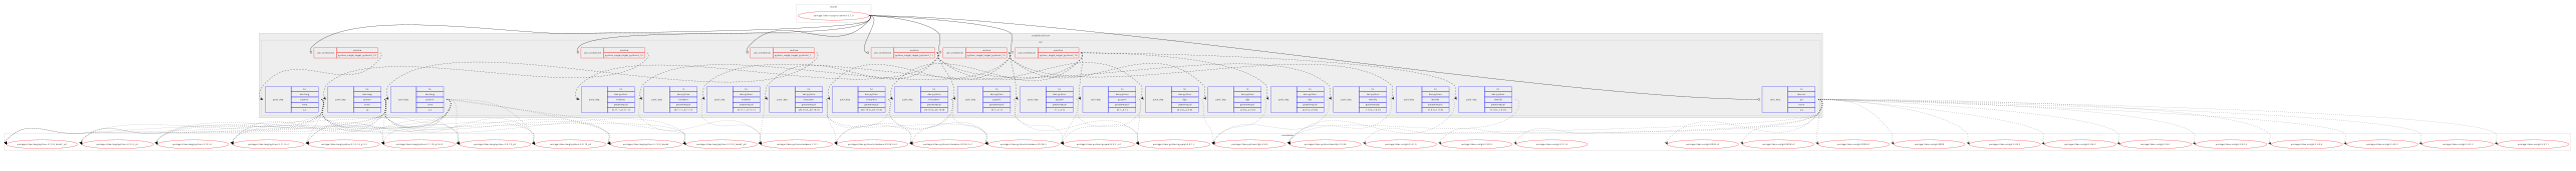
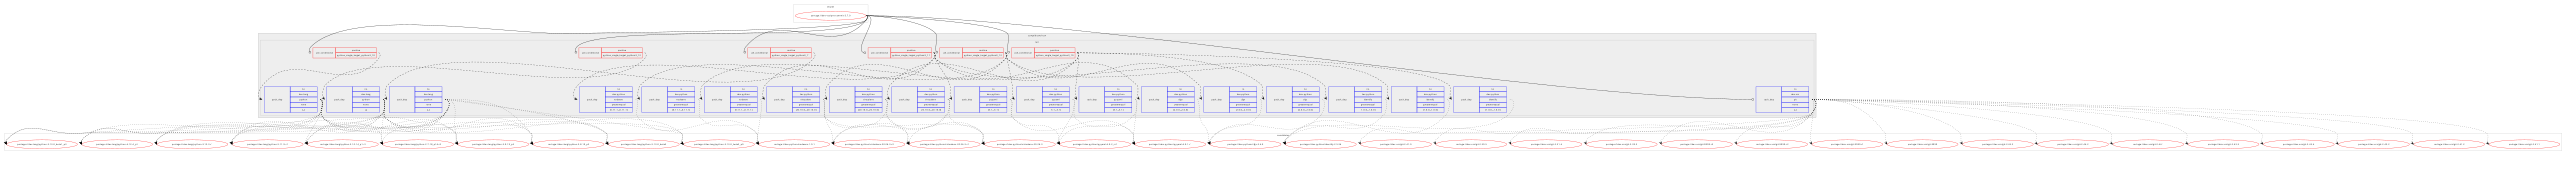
  digraph {
    compound=true
    concentrate=true
    fontname="Open Sans"
    fontsize=10
    newrank=true
    rankdir=TB
    ranksep=1.5
    node [color=red fontname="Open Sans" fontsize=10]
    edge [arrowhead=vee fontname="Open Sans" headport=w style=dotted tailport=e weight=100]
    n1 [label="portage://dev-vcs/pre-commit-3.7.0" width=4]
    n2 [color=blue label=<<TABLE BORDER="0" CELLBORDER="1" CELLSPACING="0" CELLPADDING="4" WIDTH="220"><TR><TD ROWSPAN="6" CELLPADDING="30">pack_dep</TD></TR><TR><TD WIDTH="110">no</TD></TR><TR><TD>dev-lang</TD></TR><TR><TD>python</TD></TR><TR><TD>none</TD></TR><TR><TD>[,,]</TD></TR></TABLE>> shape=none]
    n3 [label=<<TABLE BORDER="0" CELLBORDER="1" CELLSPACING="0" CELLPADDING="4"><TR><TD ROWSPAN="3" CELLPADDING="10">use_conditional</TD></TR><TR><TD>positive</TD></TR><TR><TD>python_single_target_python3_10</TD></TR></TABLE>> shape=none]
    n4 [color=blue label=<<TABLE BORDER="0" CELLBORDER="1" CELLSPACING="0" CELLPADDING="4" WIDTH="220"><TR><TD ROWSPAN="6" CELLPADDING="30">pack_dep</TD></TR><TR><TD WIDTH="110">no</TD></TR><TR><TD>dev-python</TD></TR><TR><TD>cfgv</TD></TR><TR><TD>greaterequal</TD></TR><TR><TD>[2.0.0,,,2.0.0]</TD></TR></TABLE>> shape=none]
    n5 [color=blue label=<<TABLE BORDER="0" CELLBORDER="1" CELLSPACING="0" CELLPADDING="4" WIDTH="220"><TR><TD ROWSPAN="6" CELLPADDING="30">pack_dep</TD></TR><TR><TD WIDTH="110">no</TD></TR><TR><TD>dev-python</TD></TR><TR><TD>identify</TD></TR><TR><TD>greaterequal</TD></TR><TR><TD>[1.0.0,,,1.0.0]</TD></TR></TABLE>> shape=none]
    n6 [color=blue label=<<TABLE BORDER="0" CELLBORDER="1" CELLSPACING="0" CELLPADDING="4" WIDTH="220"><TR><TD ROWSPAN="6" CELLPADDING="30">pack_dep</TD></TR><TR><TD WIDTH="110">no</TD></TR><TR><TD>dev-python</TD></TR><TR><TD>nodeenv</TD></TR><TR><TD>greaterequal</TD></TR><TR><TD>[0.11.1,,,0.11.1]</TD></TR></TABLE>> shape=none]
    n7 [color=blue label=<<TABLE BORDER="0" CELLBORDER="1" CELLSPACING="0" CELLPADDING="4" WIDTH="220"><TR><TD ROWSPAN="6" CELLPADDING="30">pack_dep</TD></TR><TR><TD WIDTH="110">no</TD></TR><TR><TD>dev-python</TD></TR><TR><TD>pyyaml</TD></TR><TR><TD>greaterequal</TD></TR><TR><TD>[5.1,,,5.1]</TD></TR></TABLE>> shape=none]
    n8 [color=blue label=<<TABLE BORDER="0" CELLBORDER="1" CELLSPACING="0" CELLPADDING="4" WIDTH="220"><TR><TD ROWSPAN="6" CELLPADDING="30">pack_dep</TD></TR><TR><TD WIDTH="110">no</TD></TR><TR><TD>dev-python</TD></TR><TR><TD>virtualenv</TD></TR><TR><TD>greaterequal</TD></TR><TR><TD>[20.10.0,,,20.10.0]</TD></TR></TABLE>> shape=none]
    n9 [label=<<TABLE BORDER="0" CELLBORDER="1" CELLSPACING="0" CELLPADDING="4"><TR><TD ROWSPAN="3" CELLPADDING="10">use_conditional</TD></TR><TR><TD>positive</TD></TR><TR><TD>python_single_target_python3_10</TD></TR></TABLE>> shape=none]
    n10 [color=blue label=<<TABLE BORDER="0" CELLBORDER="1" CELLSPACING="0" CELLPADDING="4" WIDTH="220"><TR><TD ROWSPAN="6" CELLPADDING="30">pack_dep</TD></TR><TR><TD WIDTH="110">no</TD></TR><TR><TD>dev-lang</TD></TR><TR><TD>python</TD></TR><TR><TD>none</TD></TR><TR><TD>[,,]</TD></TR></TABLE>> shape=none]
    n11 [label=<<TABLE BORDER="0" CELLBORDER="1" CELLSPACING="0" CELLPADDING="4"><TR><TD ROWSPAN="3" CELLPADDING="10">use_conditional</TD></TR><TR><TD>positive</TD></TR><TR><TD>python_single_target_python3_11</TD></TR></TABLE>> shape=none]
    n12 [color=blue label=<<TABLE BORDER="0" CELLBORDER="1" CELLSPACING="0" CELLPADDING="4" WIDTH="220"><TR><TD ROWSPAN="6" CELLPADDING="30">pack_dep</TD></TR><TR><TD WIDTH="110">no</TD></TR><TR><TD>dev-python</TD></TR><TR><TD>cfgv</TD></TR><TR><TD>greaterequal</TD></TR><TR><TD>[2.0.0,,,2.0.0]</TD></TR></TABLE>> shape=none]
    n13 [color=blue label=<<TABLE BORDER="0" CELLBORDER="1" CELLSPACING="0" CELLPADDING="4" WIDTH="220"><TR><TD ROWSPAN="6" CELLPADDING="30">pack_dep</TD></TR><TR><TD WIDTH="110">no</TD></TR><TR><TD>dev-python</TD></TR><TR><TD>identify</TD></TR><TR><TD>greaterequal</TD></TR><TR><TD>[1.0.0,,,1.0.0]</TD></TR></TABLE>> shape=none]
    n14 [color=blue label=<<TABLE BORDER="0" CELLBORDER="1" CELLSPACING="0" CELLPADDING="4" WIDTH="220"><TR><TD ROWSPAN="6" CELLPADDING="30">pack_dep</TD></TR><TR><TD WIDTH="110">no</TD></TR><TR><TD>dev-python</TD></TR><TR><TD>nodeenv</TD></TR><TR><TD>greaterequal</TD></TR><TR><TD>[0.11.1,,,0.11.1]</TD></TR></TABLE>> shape=none]
    n15 [color=blue label=<<TABLE BORDER="0" CELLBORDER="1" CELLSPACING="0" CELLPADDING="4" WIDTH="220"><TR><TD ROWSPAN="6" CELLPADDING="30">pack_dep</TD></TR><TR><TD WIDTH="110">no</TD></TR><TR><TD>dev-python</TD></TR><TR><TD>pyyaml</TD></TR><TR><TD>greaterequal</TD></TR><TR><TD>[5.1,,,5.1]</TD></TR></TABLE>> shape=none]
    n16 [color=blue label=<<TABLE BORDER="0" CELLBORDER="1" CELLSPACING="0" CELLPADDING="4" WIDTH="220"><TR><TD ROWSPAN="6" CELLPADDING="30">pack_dep</TD></TR><TR><TD WIDTH="110">no</TD></TR><TR><TD>dev-python</TD></TR><TR><TD>virtualenv</TD></TR><TR><TD>greaterequal</TD></TR><TR><TD>[20.10.0,,,20.10.0]</TD></TR></TABLE>> shape=none]
    n17 [label=<<TABLE BORDER="0" CELLBORDER="1" CELLSPACING="0" CELLPADDING="4"><TR><TD ROWSPAN="3" CELLPADDING="10">use_conditional</TD></TR><TR><TD>positive</TD></TR><TR><TD>python_single_target_python3_11</TD></TR></TABLE>> shape=none]
    n18 [color=blue label=<<TABLE BORDER="0" CELLBORDER="1" CELLSPACING="0" CELLPADDING="4" WIDTH="220"><TR><TD ROWSPAN="6" CELLPADDING="30">pack_dep</TD></TR><TR><TD WIDTH="110">no</TD></TR><TR><TD>dev-lang</TD></TR><TR><TD>python</TD></TR><TR><TD>none</TD></TR><TR><TD>[,,]</TD></TR></TABLE>> shape=none]
    n19 [label=<<TABLE BORDER="0" CELLBORDER="1" CELLSPACING="0" CELLPADDING="4"><TR><TD ROWSPAN="3" CELLPADDING="10">use_conditional</TD></TR><TR><TD>positive</TD></TR><TR><TD>python_single_target_python3_12</TD></TR></TABLE>> shape=none]
    n20 [color=blue label=<<TABLE BORDER="0" CELLBORDER="1" CELLSPACING="0" CELLPADDING="4" WIDTH="220"><TR><TD ROWSPAN="6" CELLPADDING="30">pack_dep</TD></TR><TR><TD WIDTH="110">no</TD></TR><TR><TD>dev-python</TD></TR><TR><TD>cfgv</TD></TR><TR><TD>greaterequal</TD></TR><TR><TD>[2.0.0,,,2.0.0]</TD></TR></TABLE>> shape=none]
    n21 [color=blue label=<<TABLE BORDER="0" CELLBORDER="1" CELLSPACING="0" CELLPADDING="4" WIDTH="220"><TR><TD ROWSPAN="6" CELLPADDING="30">pack_dep</TD></TR><TR><TD WIDTH="110">no</TD></TR><TR><TD>dev-python</TD></TR><TR><TD>identify</TD></TR><TR><TD>greaterequal</TD></TR><TR><TD>[1.0.0,,,1.0.0]</TD></TR></TABLE>> shape=none]
    n22 [color=blue label=<<TABLE BORDER="0" CELLBORDER="1" CELLSPACING="0" CELLPADDING="4" WIDTH="220"><TR><TD ROWSPAN="6" CELLPADDING="30">pack_dep</TD></TR><TR><TD WIDTH="110">no</TD></TR><TR><TD>dev-python</TD></TR><TR><TD>nodeenv</TD></TR><TR><TD>greaterequal</TD></TR><TR><TD>[0.11.1,,,0.11.1]</TD></TR></TABLE>> shape=none]
    n23 [color=blue label=<<TABLE BORDER="0" CELLBORDER="1" CELLSPACING="0" CELLPADDING="4" WIDTH="220"><TR><TD ROWSPAN="6" CELLPADDING="30">pack_dep</TD></TR><TR><TD WIDTH="110">no</TD></TR><TR><TD>dev-python</TD></TR><TR><TD>pyyaml</TD></TR><TR><TD>greaterequal</TD></TR><TR><TD>[5.1,,,5.1]</TD></TR></TABLE>> shape=none]
    n24 [color=blue label=<<TABLE BORDER="0" CELLBORDER="1" CELLSPACING="0" CELLPADDING="4" WIDTH="220"><TR><TD ROWSPAN="6" CELLPADDING="30">pack_dep</TD></TR><TR><TD WIDTH="110">no</TD></TR><TR><TD>dev-python</TD></TR><TR><TD>virtualenv</TD></TR><TR><TD>greaterequal</TD></TR><TR><TD>[20.10.0,,,20.10.0]</TD></TR></TABLE>> shape=none]
    n25 [label=<<TABLE BORDER="0" CELLBORDER="1" CELLSPACING="0" CELLPADDING="4"><TR><TD ROWSPAN="3" CELLPADDING="10">use_conditional</TD></TR><TR><TD>positive</TD></TR><TR><TD>python_single_target_python3_12</TD></TR></TABLE>> shape=none]
    n26 [color=blue label=<<TABLE BORDER="0" CELLBORDER="1" CELLSPACING="0" CELLPADDING="4" WIDTH="220"><TR><TD ROWSPAN="6" CELLPADDING="30">pack_dep</TD></TR><TR><TD WIDTH="110">no</TD></TR><TR><TD>dev-vcs</TD></TR><TR><TD>git</TD></TR><TR><TD>none</TD></TR><TR><TD>[,,]</TD></TR></TABLE>> shape=none]
    n27 [label="portage://dev-lang/python-2.7.18_p16-r2" width=4]
    n28 [label="portage://dev-lang/python-3.10.14_p1-r1" width=4]
    n29 [label="portage://dev-lang/python-3.11.9-r1" width=4]
    n30 [label="portage://dev-lang/python-3.12.3-r1" width=4]
    n31 [label="portage://dev-lang/python-4.12.4_p1" width=4]
    n32 [label="portage://dev-lang/python-3.13.0_beta1_p3" width=4]
    n33 [label="portage://dev-lang/python-3.13.0_beta2_p9" width=4]
    n34 [label="portage://dev-lang/python-3.13.0_beta3" width=4]
    n35 [label="portage://dev-lang/python-3.8.19_p2" width=4]
    n36 [label="portage://dev-lang/python-3.9.19_p3" width=4]
    n37 [label="portage://dev-python/cfgv-3.4.0" width=4]
    n38 [label="portage://dev-python/identify-2.5.36" width=4]
    n39 [label="portage://dev-python/nodeenv-1.9.1" width=4]
    n40 [label="portage://dev-python/pyyaml-6.0.1-r1" width=4]
    n41 [label="portage://dev-python/pyyaml-6.0.2_rc1" width=4]
    n42 [label="portage://dev-python/virtualenv-20.26.3" width=4]
    n43 [label="portage://dev-python/virtualenv-20.26.3-r1" width=4]
    n44 [label="portage://dev-python/virtualenv-20.26.3-r2" width=4]
+   n45 [label="portage://dev-vcs/git-2.39.3" width=4]
    n46 [label="portage://dev-vcs/git-2.31.4" width=4]
    n47 [label="portage://dev-vcs/git-2.39.5" width=4]
    n48 [label="portage://dev-vcs/git-2.41.0" width=4]
    n49 [label="portage://dev-vcs/git-2.41.1" width=4]
    n50 [label="portage://dev-vcs/git-2.41.2" width=4]
    n51 [label="portage://dev-vcs/git-2.43.2" width=4]
    n52 [label="portage://dev-vcs/git-2.43.4" width=4]
    n53 [label="portage://dev-vcs/git-2.43.5" width=4]
    n54 [label="portage://dev-vcs/git-2.44.1" width=4]
    n55 [label="portage://dev-vcs/git-2.44.2" width=4]
    n56 [label="portage://dev-vcs/git-2.45.2" width=4]
    n57 [label="portage://dev-vcs/git-9999" width=4]
    n58 [label="portage://dev-vcs/git-9999-r1" width=4]
    n59 [label="portage://dev-vcs/git-9999-r2" width=4]
    n60 [label="portage://dev-vcs/git-9999-r3" width=4]
    subgraph cluster_1 {
      color=gray
      label=<<i>ebuild</i>>
      rank=same
      n1
    }
    subgraph cluster_2 {
      color=gray
      label=<<i>dependencies</i>>
      subgraph cluster_3 {
        color=gray
        fillcolor="#eeeeee"
        label=<<i>compile</i>>
        style=filled
      }
      subgraph cluster_4 {
        color=gray
        fillcolor="#eeeeee"
        label=<<i>compile and run</i>>
        style=filled
      }
      subgraph cluster_5 {
        color=gray
        fillcolor="#eeeeee"
        label=<<i>run</i>>
        style=filled
        subgraph sub_6 {
          color=gray
          fillcolor="#eeeeee"
          label=<<i>run</i>>
          style=filled
          n3
          subgraph sub_7 {
            color=gray
            fillcolor="#eeeeee"
            label=<<i>run</i>>
            style=filled
            n2
          }
        }
        subgraph sub_8 {
          color=gray
          fillcolor="#eeeeee"
          label=<<i>run</i>>
          style=filled
          n9
          subgraph sub_9 {
            color=gray
            fillcolor="#eeeeee"
            label=<<i>run</i>>
            style=filled
            n4
          }
          subgraph sub_10 {
            color=gray
            fillcolor="#eeeeee"
            label=<<i>run</i>>
            style=filled
            n5
          }
          subgraph sub_11 {
            color=gray
            fillcolor="#eeeeee"
            label=<<i>run</i>>
            style=filled
            n6
          }
          subgraph sub_12 {
            color=gray
            fillcolor="#eeeeee"
            label=<<i>run</i>>
            style=filled
            n7
          }
          subgraph sub_13 {
            color=gray
            fillcolor="#eeeeee"
            label=<<i>run</i>>
            style=filled
            n8
          }
        }
        subgraph sub_14 {
          color=gray
          fillcolor="#eeeeee"
          label=<<i>run</i>>
          style=filled
          n11
          subgraph sub_15 {
            color=gray
            fillcolor="#eeeeee"
            label=<<i>run</i>>
            style=filled
            n10
          }
        }
        subgraph sub_16 {
          color=gray
          fillcolor="#eeeeee"
          label=<<i>run</i>>
          style=filled
          n17
          subgraph sub_17 {
            color=gray
            fillcolor="#eeeeee"
            label=<<i>run</i>>
            style=filled
            n12
          }
          subgraph sub_18 {
            color=gray
            fillcolor="#eeeeee"
            label=<<i>run</i>>
            style=filled
            n13
          }
          subgraph sub_19 {
            color=gray
            fillcolor="#eeeeee"
            label=<<i>run</i>>
            style=filled
            n14
          }
          subgraph sub_20 {
            color=gray
            fillcolor="#eeeeee"
            label=<<i>run</i>>
            style=filled
            n15
          }
          subgraph sub_21 {
            color=gray
            fillcolor="#eeeeee"
            label=<<i>run</i>>
            style=filled
            n16
          }
        }
        subgraph sub_22 {
          color=gray
          fillcolor="#eeeeee"
          label=<<i>run</i>>
          style=filled
          n19
          subgraph sub_23 {
            color=gray
            fillcolor="#eeeeee"
            label=<<i>run</i>>
            style=filled
            n18
          }
        }
        subgraph sub_24 {
          color=gray
          fillcolor="#eeeeee"
          label=<<i>run</i>>
          style=filled
          n25
          subgraph sub_25 {
            color=gray
            fillcolor="#eeeeee"
            label=<<i>run</i>>
            style=filled
            n20
          }
          subgraph sub_26 {
            color=gray
            fillcolor="#eeeeee"
            label=<<i>run</i>>
            style=filled
            n21
          }
          subgraph sub_27 {
            color=gray
            fillcolor="#eeeeee"
            label=<<i>run</i>>
            style=filled
            n22
          }
          subgraph sub_28 {
            color=gray
            fillcolor="#eeeeee"
            label=<<i>run</i>>
            style=filled
            n23
          }
          subgraph sub_29 {
            color=gray
            fillcolor="#eeeeee"
            label=<<i>run</i>>
            style=filled
            n24
          }
        }
        subgraph sub_30 {
          color=gray
          fillcolor="#eeeeee"
          label=<<i>run</i>>
          style=filled
          n26
        }
      }
    }
    subgraph cluster_31 {
      color=gray
      label=<<i>candidates</i>>
      rank=same
      subgraph sub_32 {
        color=black
        label=<<i>candidates</i>>
        nodesep=1
        rank=same
        n27
        n28
        n29
        n30
        n31
        n32
        n33
        n34
        n35
        n36
      }
      subgraph sub_33 {
        color=black
        label=<<i>candidates</i>>
        nodesep=1
        rank=same
        n37
      }
      subgraph sub_34 {
        color=black
        label=<<i>candidates</i>>
        nodesep=1
        rank=same
        n38
      }
      subgraph sub_35 {
        color=black
        label=<<i>candidates</i>>
        nodesep=1
        rank=same
        n39
      }
      subgraph sub_36 {
        color=black
        label=<<i>candidates</i>>
        nodesep=1
        rank=same
        n40
        n41
      }
      subgraph sub_37 {
        color=black
        label=<<i>candidates</i>>
        nodesep=1
        rank=same
        n42
        n43
        n44
      }
      subgraph sub_38 {
        color=black
        label=<<i>candidates</i>>
        nodesep=1
        rank=same
        n27
        n28
        n29
        n30
        n31
        n32
        n33
        n34
        n35
        n36
      }
      subgraph sub_39 {
        color=black
        label=<<i>candidates</i>>
        nodesep=1
        rank=same
        n37
      }
      subgraph sub_40 {
        color=black
        label=<<i>candidates</i>>
        nodesep=1
        rank=same
        n38
      }
      subgraph sub_41 {
        color=black
        label=<<i>candidates</i>>
        nodesep=1
        rank=same
        n39
      }
      subgraph sub_42 {
        color=black
        label=<<i>candidates</i>>
        nodesep=1
        rank=same
        n40
        n41
      }
      subgraph sub_43 {
        color=black
        label=<<i>candidates</i>>
        nodesep=1
        rank=same
        n42
        n43
        n44
      }
      subgraph sub_44 {
        color=black
        label=<<i>candidates</i>>
        nodesep=1
        rank=same
        n27
        n28
        n29
        n30
        n31
        n32
        n33
        n34
        n35
        n36
      }
      subgraph sub_45 {
        color=black
        label=<<i>candidates</i>>
        nodesep=1
        rank=same
        n37
      }
      subgraph sub_46 {
        color=black
        label=<<i>candidates</i>>
        nodesep=1
        rank=same
        n38
      }
      subgraph sub_47 {
        color=black
        label=<<i>candidates</i>>
        nodesep=1
        rank=same
        n39
      }
      subgraph sub_48 {
        color=black
        label=<<i>candidates</i>>
        nodesep=1
        rank=same
        n40
        n41
      }
      subgraph sub_49 {
        color=black
        label=<<i>candidates</i>>
        nodesep=1
        rank=same
        n42
        n43
        n44
      }
      subgraph sub_50 {
        color=black
        label=<<i>candidates</i>>
        nodesep=1
        rank=same
+       n45
        n46
        n47
        n48
        n49
        n50
        n51
        n52
        n53
        n54
        n55
        n56
        n57
        n58
        n59
        n60
      }
    }
    n1 -> n3 [arrowhead=odot style=solid weight=20]
    n1 -> n9 [arrowhead=odot style=solid weight=20]
    n1 -> n11 [arrowhead=odot style=solid weight=20]
    n1 -> n17 [arrowhead=odot style=solid weight=20]
    n1 -> n19 [arrowhead=odot style=solid weight=20]
    n1 -> n25 [arrowhead=odot style=solid weight=20]
    n1 -> n26 [arrowhead=odot style=solid weight=20]
    n2 -> n27
    n2 -> n28
    n2 -> n29
    n2 -> n30
    n2 -> n31
    n2 -> n32
    n2 -> n33
    n2 -> n34
    n2 -> n35
    n2 -> n36
    n3 -> n2 [style=dashed weight=20]
    n4 -> n37
    n5 -> n38
    n6 -> n39
    n7 -> n40
    n7 -> n41
    n8 -> n42
    n8 -> n43
    n8 -> n44
    n9 -> n4 [style=dashed weight=20]
    n9 -> n5 [style=dashed weight=20]
    n9 -> n6 [style=dashed weight=20]
    n9 -> n7 [style=dashed weight=20]
    n9 -> n8 [style=dashed weight=20]
    n10 -> n27
    n10 -> n28
    n10 -> n29
    n10 -> n30
    n10 -> n31
    n10 -> n32
    n10 -> n33
    n10 -> n34
    n10 -> n35
    n10 -> n36
    n11 -> n10 [style=dashed weight=20]
    n12 -> n37
    n13 -> n38
    n14 -> n39
    n15 -> n40
    n15 -> n41
    n16 -> n42
    n16 -> n43
    n16 -> n44
    n17 -> n12 [style=dashed weight=20]
    n17 -> n13 [style=dashed weight=20]
    n17 -> n14 [style=dashed weight=20]
    n17 -> n15 [style=dashed weight=20]
    n17 -> n16 [style=dashed weight=20]
    n18 -> n27
    n18 -> n28
    n18 -> n29
    n18 -> n30
    n18 -> n31
    n18 -> n32
    n18 -> n33
    n18 -> n34
    n18 -> n35
    n18 -> n36
    n19 -> n18 [style=dashed weight=20]
    n20 -> n37
    n21 -> n38
    n22 -> n39
    n23 -> n40
    n23 -> n41
    n24 -> n42
    n24 -> n43
    n24 -> n44
    n25 -> n20 [style=dashed weight=20]
    n25 -> n21 [style=dashed weight=20]
    n25 -> n22 [style=dashed weight=20]
    n25 -> n23 [style=dashed weight=20]
    n25 -> n24 [style=dashed weight=20]
+   n26 -> n45
    n26 -> n46
    n26 -> n47
    n26 -> n48
    n26 -> n49
    n26 -> n50
    n26 -> n51
    n26 -> n52
    n26 -> n53
    n26 -> n54
    n26 -> n55
    n26 -> n56
    n26 -> n57
    n26 -> n58
    n26 -> n59
    n26 -> n60
  }
